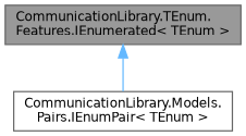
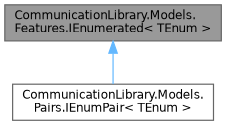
  digraph {
    node [color=gray40 fontname=Helvetica fontsize=10 shape=box style=filled]
-   n1 [fillcolor=grey60 fontcolor=black height=0.2 label="CommunicationLibrary.TEnum.\lFeatures.IEnumerated\< TEnum \>" width=0.4]
+   n1 [fillcolor=grey60 fontcolor=black height=0.2 label="CommunicationLibrary.Models.\lFeatures.IEnumerated\< TEnum \>" width=0.4]
    n2 [fillcolor=white height=0.2 label="CommunicationLibrary.Models.\lPairs.IEnumPair\< TEnum \>" width=0.4]
    n1 -> n2 [color=steelblue1 dir=back fontname=Helvetica fontsize=10 labelfontname=Helvetica labelfontsize=10 style=solid]
  }
